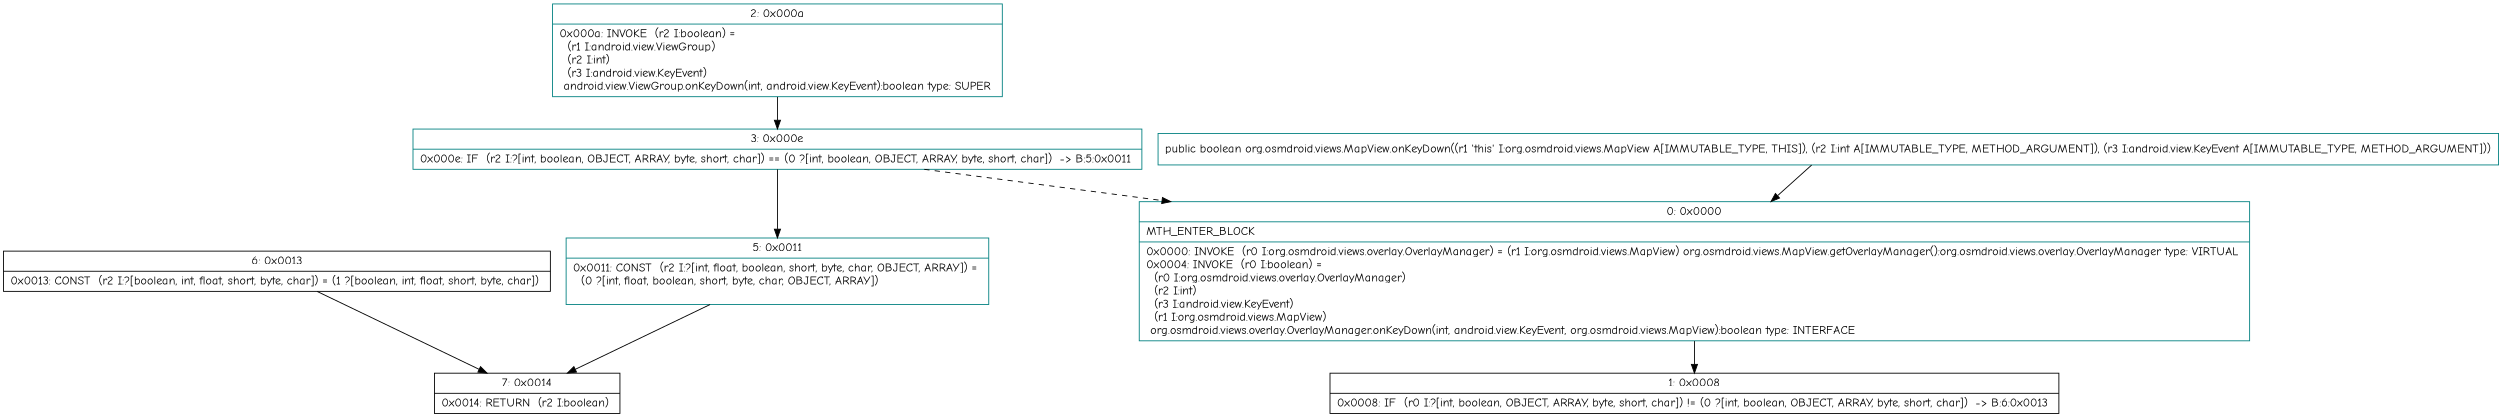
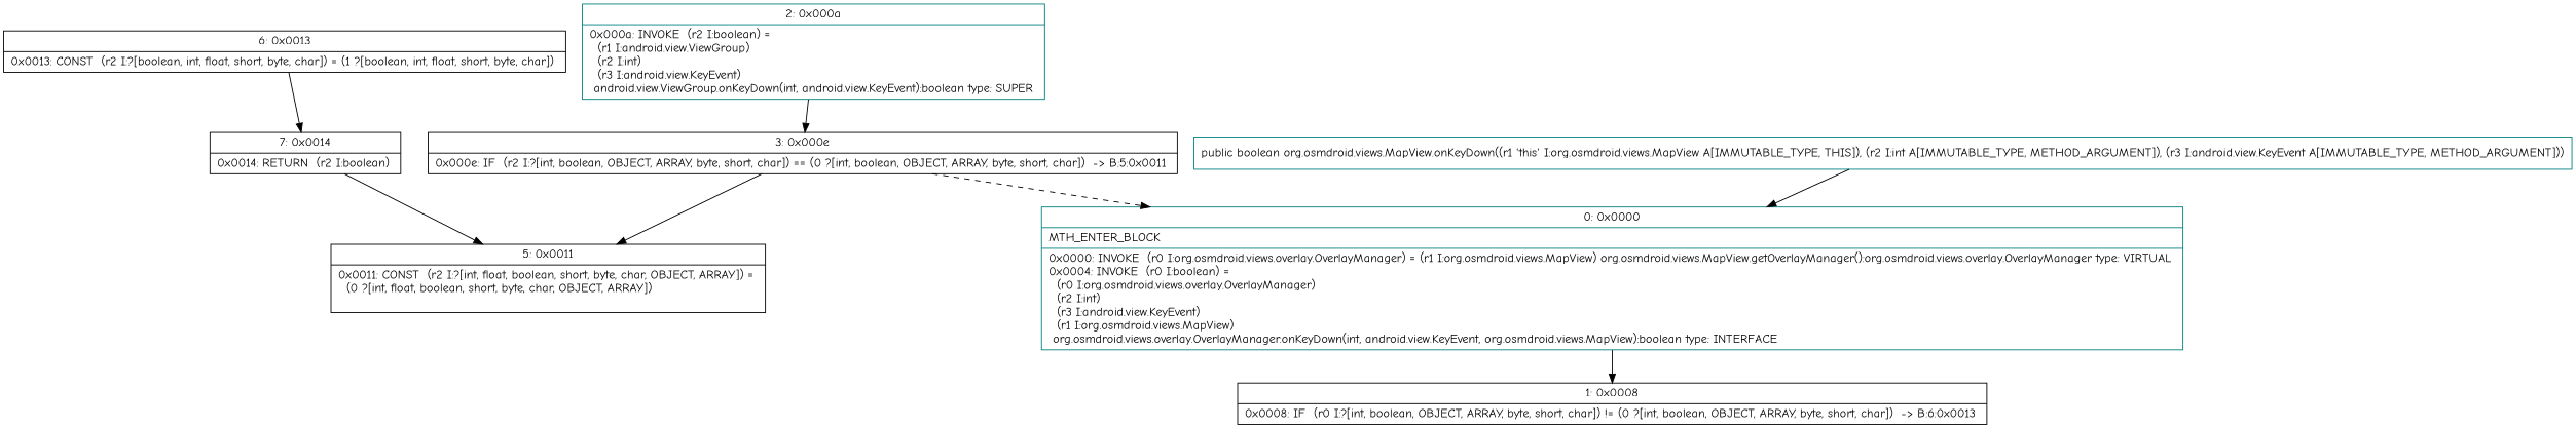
  digraph {
    fontname="Comic Neue"
    node [color=teal fontname="Comic Neue" shape=record]
    edge [fontname="Comic Neue"]
    n1 [label="{0\:\ 0x0000|MTH_ENTER_BLOCK\l|0x0000: INVOKE  (r0 I:org.osmdroid.views.overlay.OverlayManager) = (r1 I:org.osmdroid.views.MapView) org.osmdroid.views.MapView.getOverlayManager():org.osmdroid.views.overlay.OverlayManager type: VIRTUAL \l0x0004: INVOKE  (r0 I:boolean) = \l  (r0 I:org.osmdroid.views.overlay.OverlayManager)\l  (r2 I:int)\l  (r3 I:android.view.KeyEvent)\l  (r1 I:org.osmdroid.views.MapView)\l org.osmdroid.views.overlay.OverlayManager.onKeyDown(int, android.view.KeyEvent, org.osmdroid.views.MapView):boolean type: INTERFACE \l}"]
    n2 [color=black label="{1\:\ 0x0008|0x0008: IF  (r0 I:?[int, boolean, OBJECT, ARRAY, byte, short, char]) != (0 ?[int, boolean, OBJECT, ARRAY, byte, short, char])  \-\> B:6:0x0013 \l}"]
    n3 [label="{2\:\ 0x000a|0x000a: INVOKE  (r2 I:boolean) = \l  (r1 I:android.view.ViewGroup)\l  (r2 I:int)\l  (r3 I:android.view.KeyEvent)\l android.view.ViewGroup.onKeyDown(int, android.view.KeyEvent):boolean type: SUPER \l}"]
-   n4 [label="{3\:\ 0x000e|0x000e: IF  (r2 I:?[int, boolean, OBJECT, ARRAY, byte, short, char]) == (0 ?[int, boolean, OBJECT, ARRAY, byte, short, char])  \-\> B:5:0x0011 \l}"]
+   n4 [color=black label="{3\:\ 0x000e|0x000e: IF  (r2 I:?[int, boolean, OBJECT, ARRAY, byte, short, char]) == (0 ?[int, boolean, OBJECT, ARRAY, byte, short, char])  \-\> B:5:0x0011 \l}"]
    n5 [color=black label="{6\:\ 0x0013|0x0013: CONST  (r2 I:?[boolean, int, float, short, byte, char]) = (1 ?[boolean, int, float, short, byte, char]) \l}"]
    n6 [color=black label="{7\:\ 0x0014|0x0014: RETURN  (r2 I:boolean) \l}"]
-   n7 [label="{5\:\ 0x0011|0x0011: CONST  (r2 I:?[int, float, boolean, short, byte, char, OBJECT, ARRAY]) = \l  (0 ?[int, float, boolean, short, byte, char, OBJECT, ARRAY])\l \l}"]
+   n7 [color=black label="{5\:\ 0x0011|0x0011: CONST  (r2 I:?[int, float, boolean, short, byte, char, OBJECT, ARRAY]) = \l  (0 ?[int, float, boolean, short, byte, char, OBJECT, ARRAY])\l \l}"]
    n8 [label="{public boolean org.osmdroid.views.MapView.onKeyDown((r1 'this' I:org.osmdroid.views.MapView A[IMMUTABLE_TYPE, THIS]), (r2 I:int A[IMMUTABLE_TYPE, METHOD_ARGUMENT]), (r3 I:android.view.KeyEvent A[IMMUTABLE_TYPE, METHOD_ARGUMENT])) }"]
    n1 -> n2
    n3 -> n4
    n4 -> n1 [style=dashed]
    n4 -> n7
    n5 -> n6
-   n7 -> n6
+   n6 -> n7
    n8 -> n1
  }
